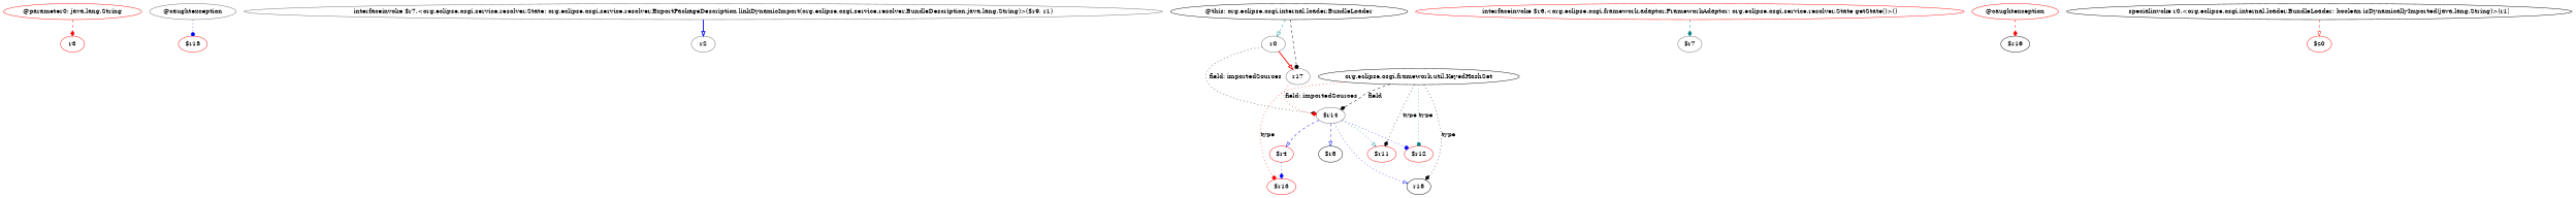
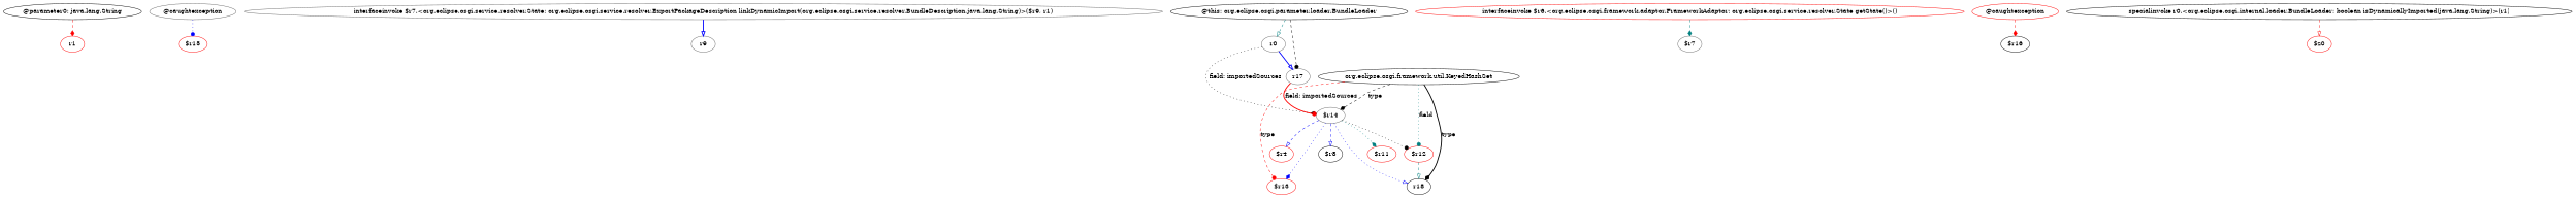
  digraph {
    node [color=red]
    edge [arrowhead=onormal color=blue style=dashed]
-   n1 [label="@parameter0: java.lang.String"]
-   n2 [label=r3]
+   n1 [color=black label="@parameter0: java.lang.String"]
+   n2 [label=r1]
    n3 [color=gray40 label="@caughtexception"]
    n4 [label="$r15"]
    n5 [color=gray40 label="interfaceinvoke $r7.<org.eclipse.osgi.service.resolver.State: org.eclipse.osgi.service.resolver.ExportPackageDescription linkDynamicImport(org.eclipse.osgi.service.resolver.BundleDescription,java.lang.String)>($r9, r1)"]
-   n6 [color=gray40 label=r2]
-   n7 [color=black label="@this: org.eclipse.osgi.internal.loader.BundleLoader"]
+   n6 [color=gray40 label=r9]
+   n7 [color=black label="@this: org.eclipse.osgi.parameter.loader.BundleLoader"]
    n8 [color=gray40 label=r0]
    n9 [color=gray40 label=r17]
    n10 [color=gray40 label="$r14"]
    n11 [label="$r4"]
    n12 [label="$r11"]
    n13 [label="$r13"]
    n14 [color=black label=r18]
    n15 [label="$r12"]
    n16 [color=black label="$r8"]
    n17 [label="interfaceinvoke $r6.<org.eclipse.osgi.framework.adaptor.FrameworkAdaptor: org.eclipse.osgi.service.resolver.State getState()>()"]
    n18 [color=gray40 label="$r7"]
    n19 [label="@caughtexception"]
    n20 [color=black label="$r16"]
    n21 [color=black label="org.eclipse.osgi.framework.util.KeyedHashSet"]
    n22 [color=black label="specialinvoke r0.<org.eclipse.osgi.internal.loader.BundleLoader: boolean isDynamicallyImported(java.lang.String)>(r1)"]
    n23 [label="$z0"]
    n1 -> n2 [arrowhead=diamond color=red]
    n3 -> n4 [arrowhead=dot style=dotted]
    n5 -> n6 [style=bold]
    n7 -> n8 [color=teal]
    n7 -> n9 [arrowhead=dot color=black]
-   n8 -> n9 [color=red style=bold]
+   n8 -> n9 [style=bold]
    n8 -> n10 [arrowhead=diamond color=black label="field: importedSources" style=dotted]
-   n9 -> n10 [arrowhead=dot color=red label="field: importedSources" style=dotted]
+   n9 -> n10 [arrowhead=dot color=red label="field: importedSources" style=bold]
    n10 -> n11
-   n10 -> n12 [color=teal style=dotted]
-   n11 -> n13 [arrowhead=diamond style=dotted]
+   n10 -> n12 [arrowhead=diamond color=teal style=dotted]
+   n10 -> n13 [arrowhead=diamond style=dotted]
    n10 -> n14 [style=dotted]
-   n10 -> n15 [arrowhead=dot style=dotted]
+   n10 -> n15 [arrowhead=dot color=black style=dotted]
    n10 -> n16
+   n15 -> n14 [color=teal]
    n17 -> n18 [arrowhead=diamond color=teal]
    n19 -> n20 [arrowhead=diamond color=red]
-   n21 -> n10 [arrowhead=diamond color=black label=field]
-   n21 -> n12 [arrowhead=diamond color=black label=type style=dotted]
-   n21 -> n13 [arrowhead=dot color=red label=type style=dotted]
-   n21 -> n14 [arrowhead=diamond color=black label=type style=dotted]
-   n21 -> n15 [arrowhead=dot color=teal label=type style=dotted]
+   n21 -> n10 [arrowhead=diamond color=black label=type]
+   n21 -> n13 [arrowhead=dot color=red label=type]
+   n21 -> n14 [arrowhead=diamond color=black label=type style=bold]
+   n21 -> n15 [arrowhead=dot color=teal label=field style=dotted]
    n22 -> n23 [color=red]
  }
